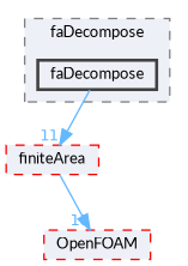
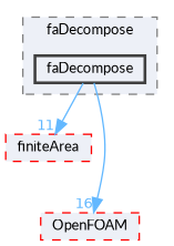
  digraph {
    compound=true
    fontname=Lato
    node [color=red fillcolor="#edf0f7" fontname=Lato fontsize=10 shape=box style="filled,dashed"]
    edge [color=steelblue1 fontcolor=steelblue1 fontname=Lato fontsize=10 labeldistance=1.5 labelfontname=Helvetica labelfontsize=10]
    n1 [color=grey25 height=0.2 label=faDecompose style="filled,bold" width=0.4]
    n2 [height=0.2 label=finiteArea width=0.4]
    n3 [height=0.2 label=OpenFOAM width=0.4]
    subgraph cluster_1 {
      bgcolor="#edf0f7"
      fontsize=10
      label=faDecompose
      pencolor=grey50
      style="filled,dashed"
      n1
    }
    n1 -> n2 [headlabel=11]
-   n2 -> n3 [headlabel=16]
+   n1 -> n3 [headlabel=16]
  }
